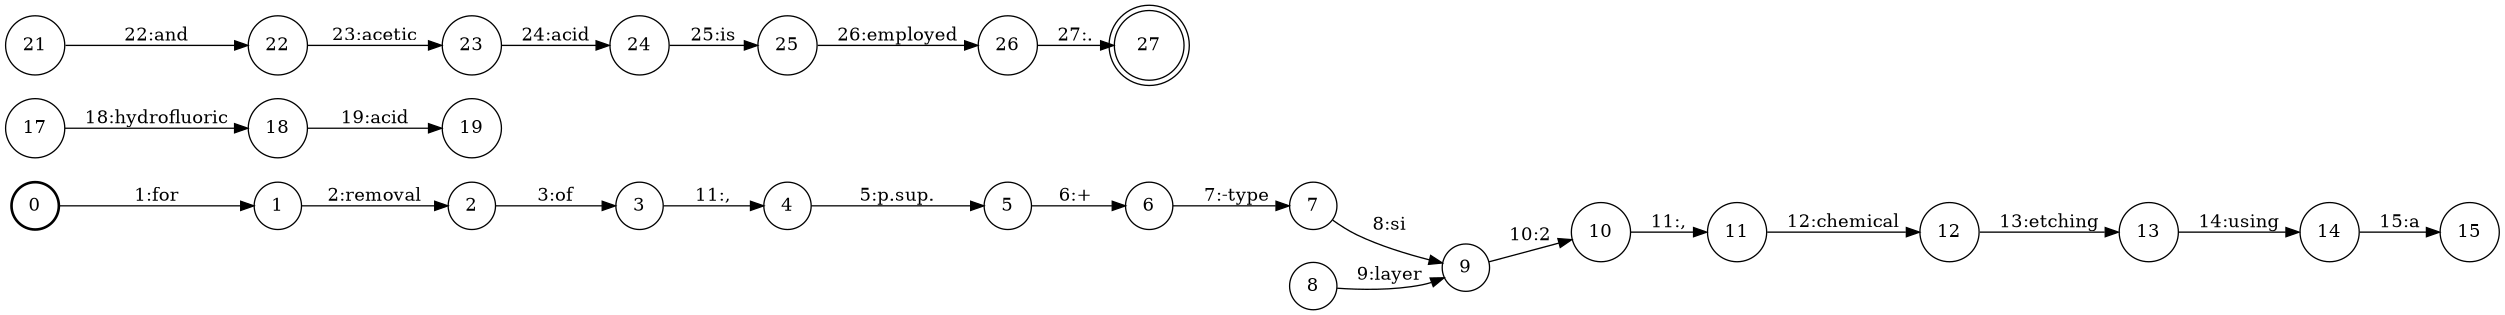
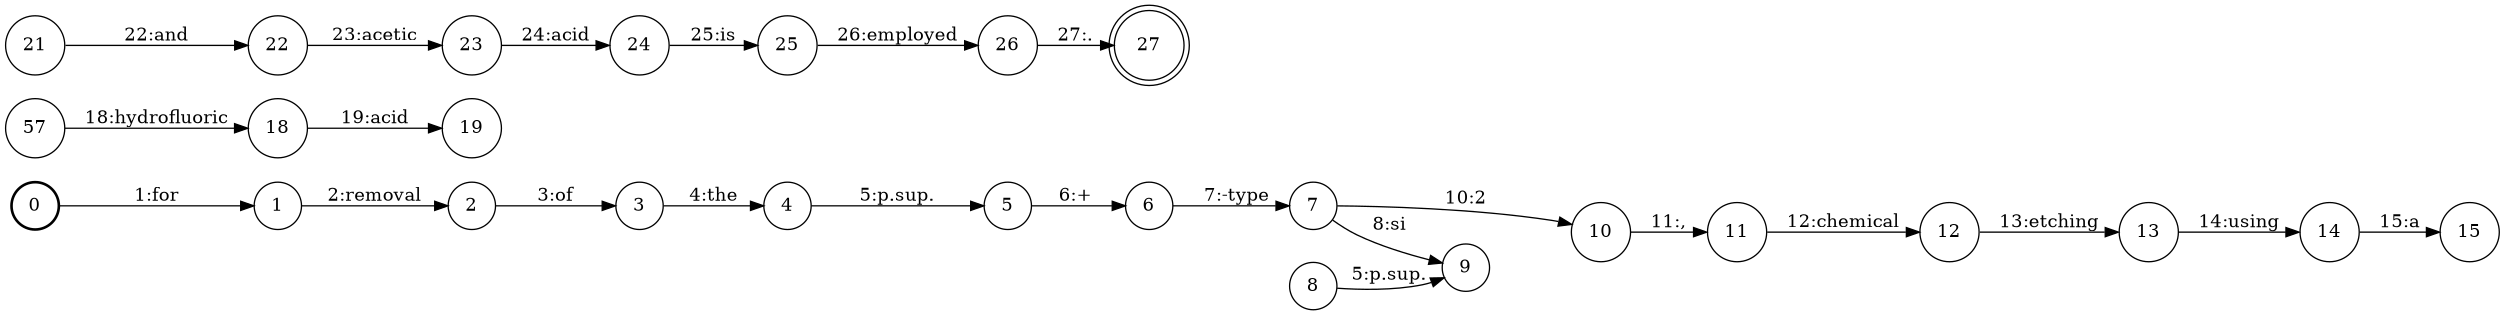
  digraph {
    nodesep=0.25
    rankdir=LR
    ranksep=0.4
    node [fontsize=14 shape=circle style=solid]
    edge [fontsize=14]
    n1 [label=0 style=bold]
    n2 [label=1]
    n3 [label=2]
    n4 [label=3]
    n5 [label=4]
    n6 [label=5]
    n7 [label=6]
    n8 [label=7]
    n9 [label=9]
    n10 [label=8]
    n11 [label=10]
    n12 [label=11]
    n13 [label=12]
    n14 [label=13]
    n15 [label=14]
    n16 [label=15]
-   n17 [label=17]
+   n17 [label=57]
    n18 [label=18]
    n19 [label=19]
    n20 [label=21]
    n21 [label=22]
    n22 [label=23]
    n23 [label=24]
    n24 [label=25]
    n25 [label=26]
    n26 [label=27 shape=doublecircle]
    n1 -> n2 [label="1:for"]
    n2 -> n3 [label="2:removal"]
    n3 -> n4 [label="3:of"]
-   n4 -> n5 [label="11:,"]
+   n4 -> n5 [label="4:the"]
    n5 -> n6 [label="5:p.sup."]
    n6 -> n7 [label="6:+"]
    n7 -> n8 [label="7:-type"]
    n8 -> n9 [label="8:si"]
-   n9 -> n11 [label="10:2"]
-   n10 -> n9 [label="9:layer"]
+   n8 -> n11 [label="10:2"]
+   n10 -> n9 [label="5:p.sup."]
    n11 -> n12 [label="11:,"]
    n12 -> n13 [label="12:chemical"]
    n13 -> n14 [label="13:etching"]
    n14 -> n15 [label="14:using"]
    n15 -> n16 [label="15:a"]
    n17 -> n18 [label="18:hydrofluoric"]
    n18 -> n19 [label="19:acid"]
    n20 -> n21 [label="22:and"]
    n21 -> n22 [label="23:acetic"]
    n22 -> n23 [label="24:acid"]
    n23 -> n24 [label="25:is"]
    n24 -> n25 [label="26:employed"]
    n25 -> n26 [label="27:."]
  }
